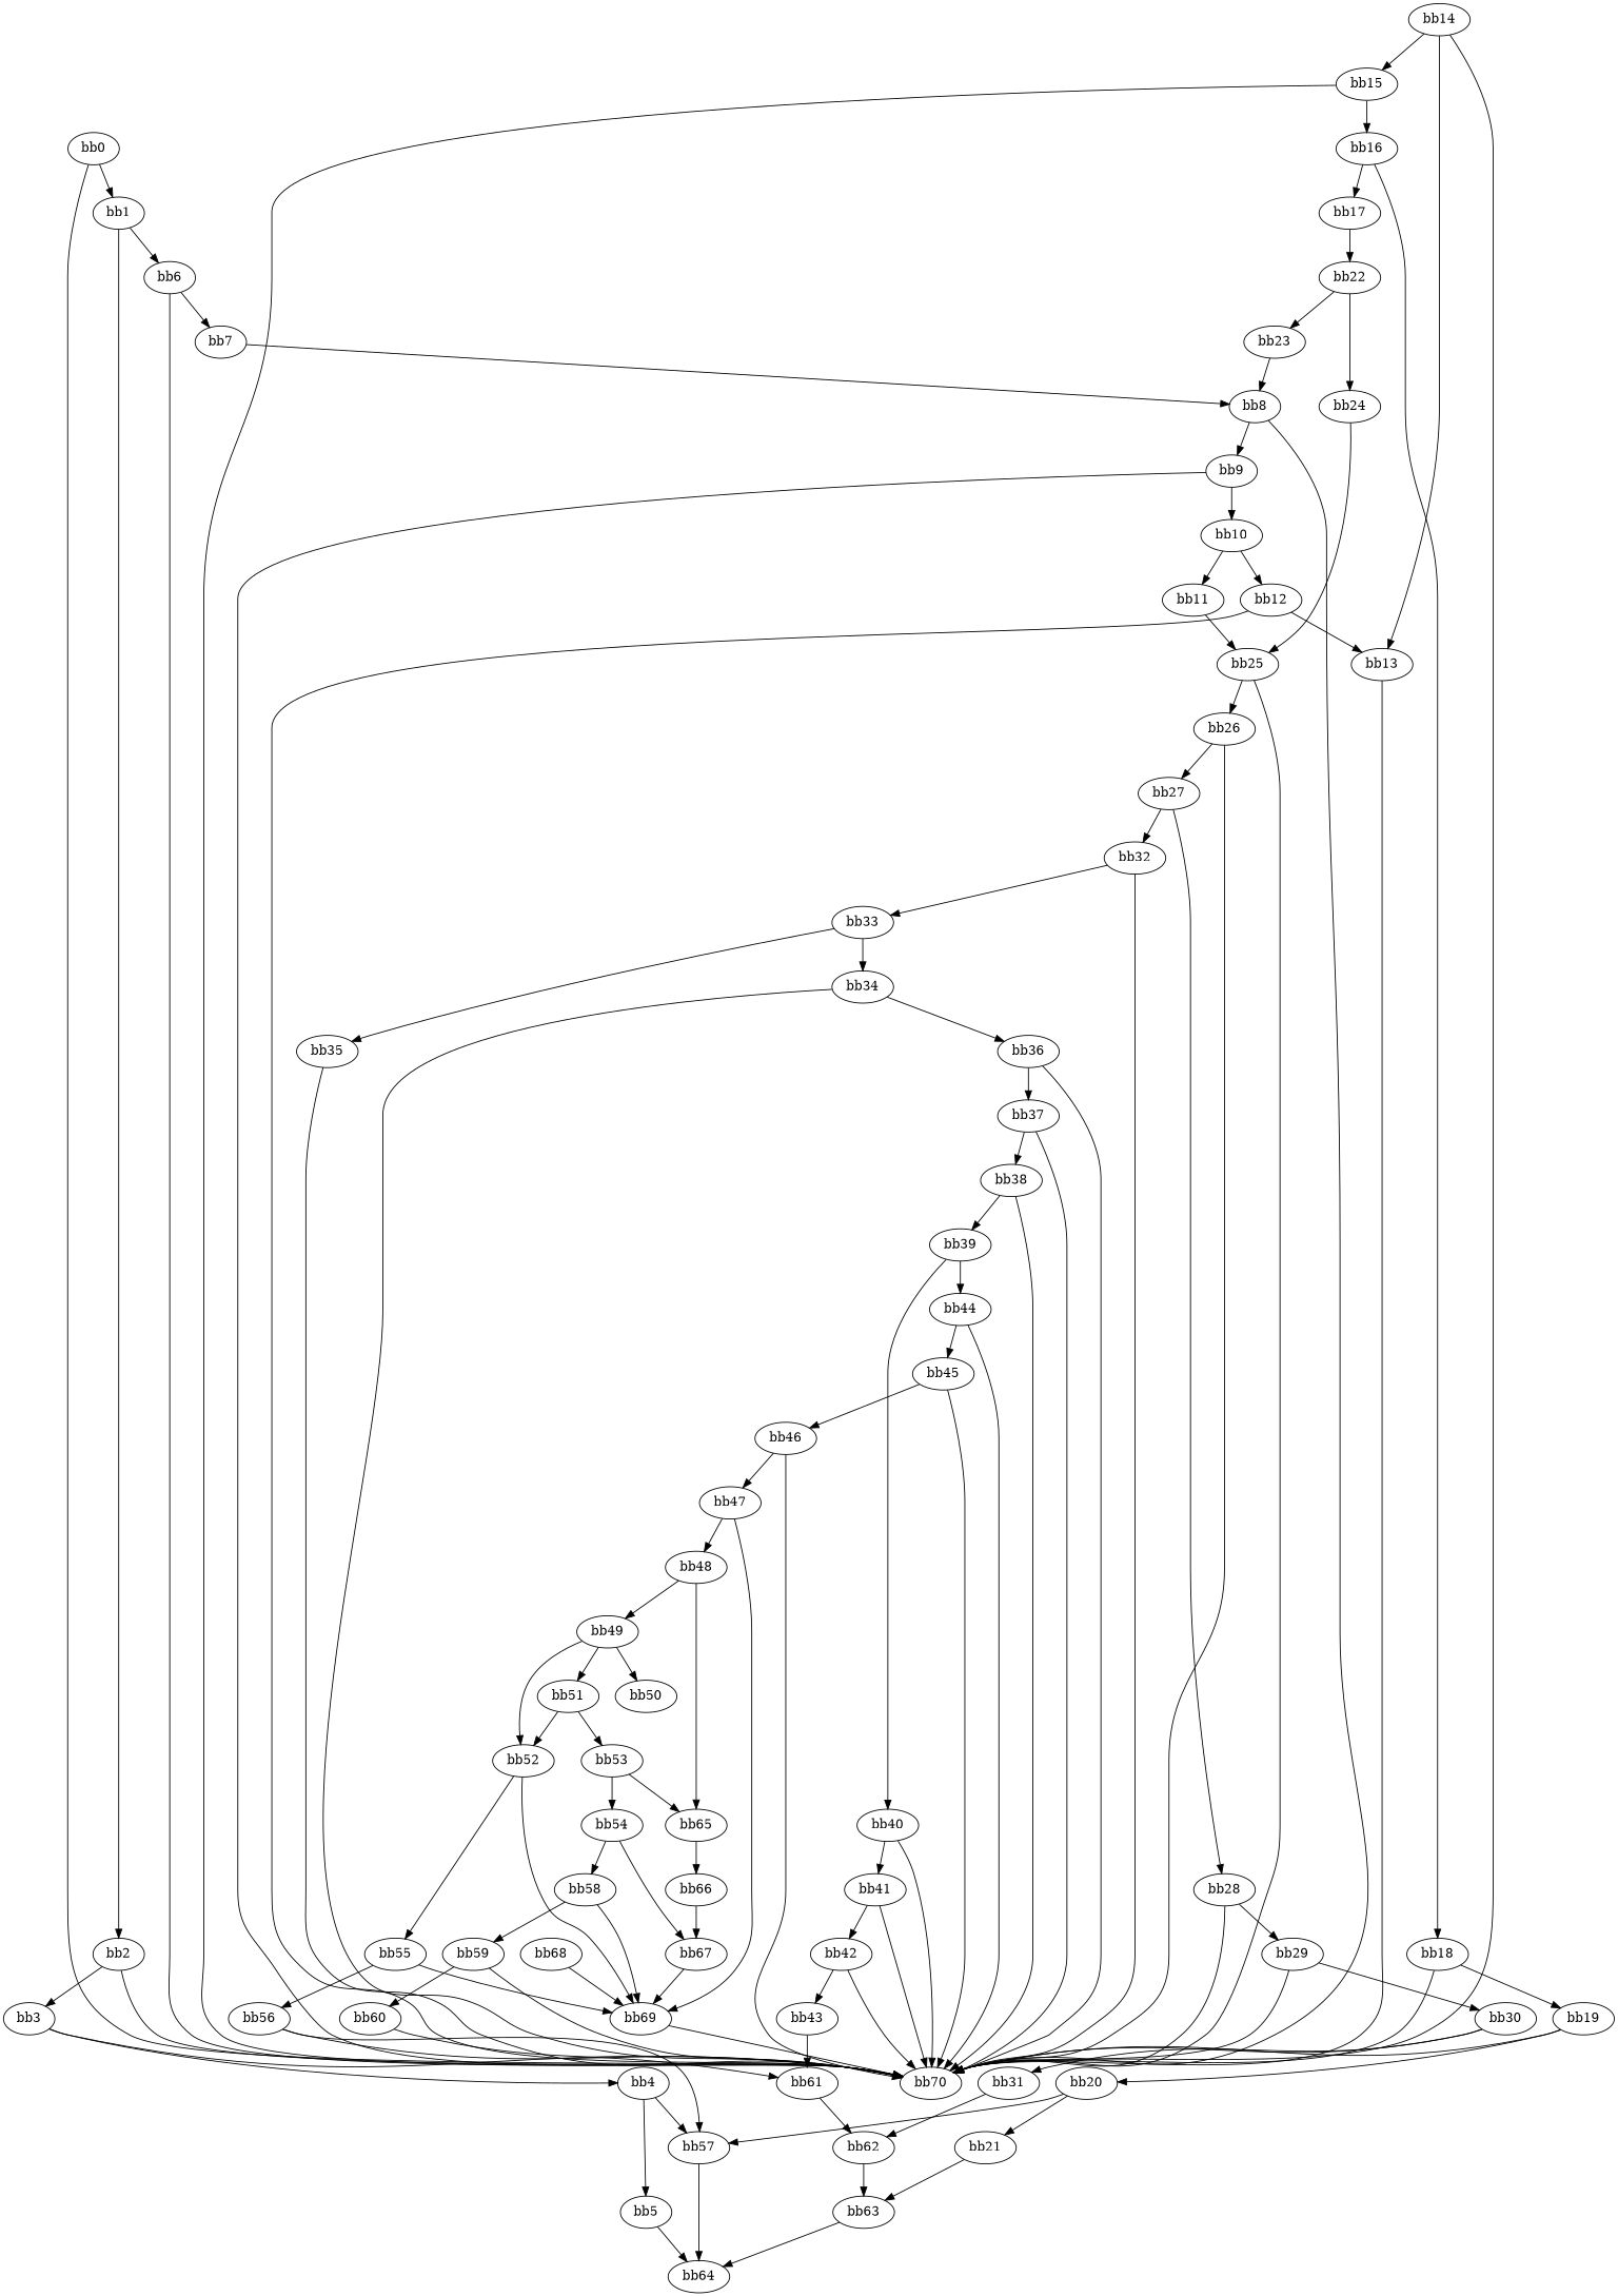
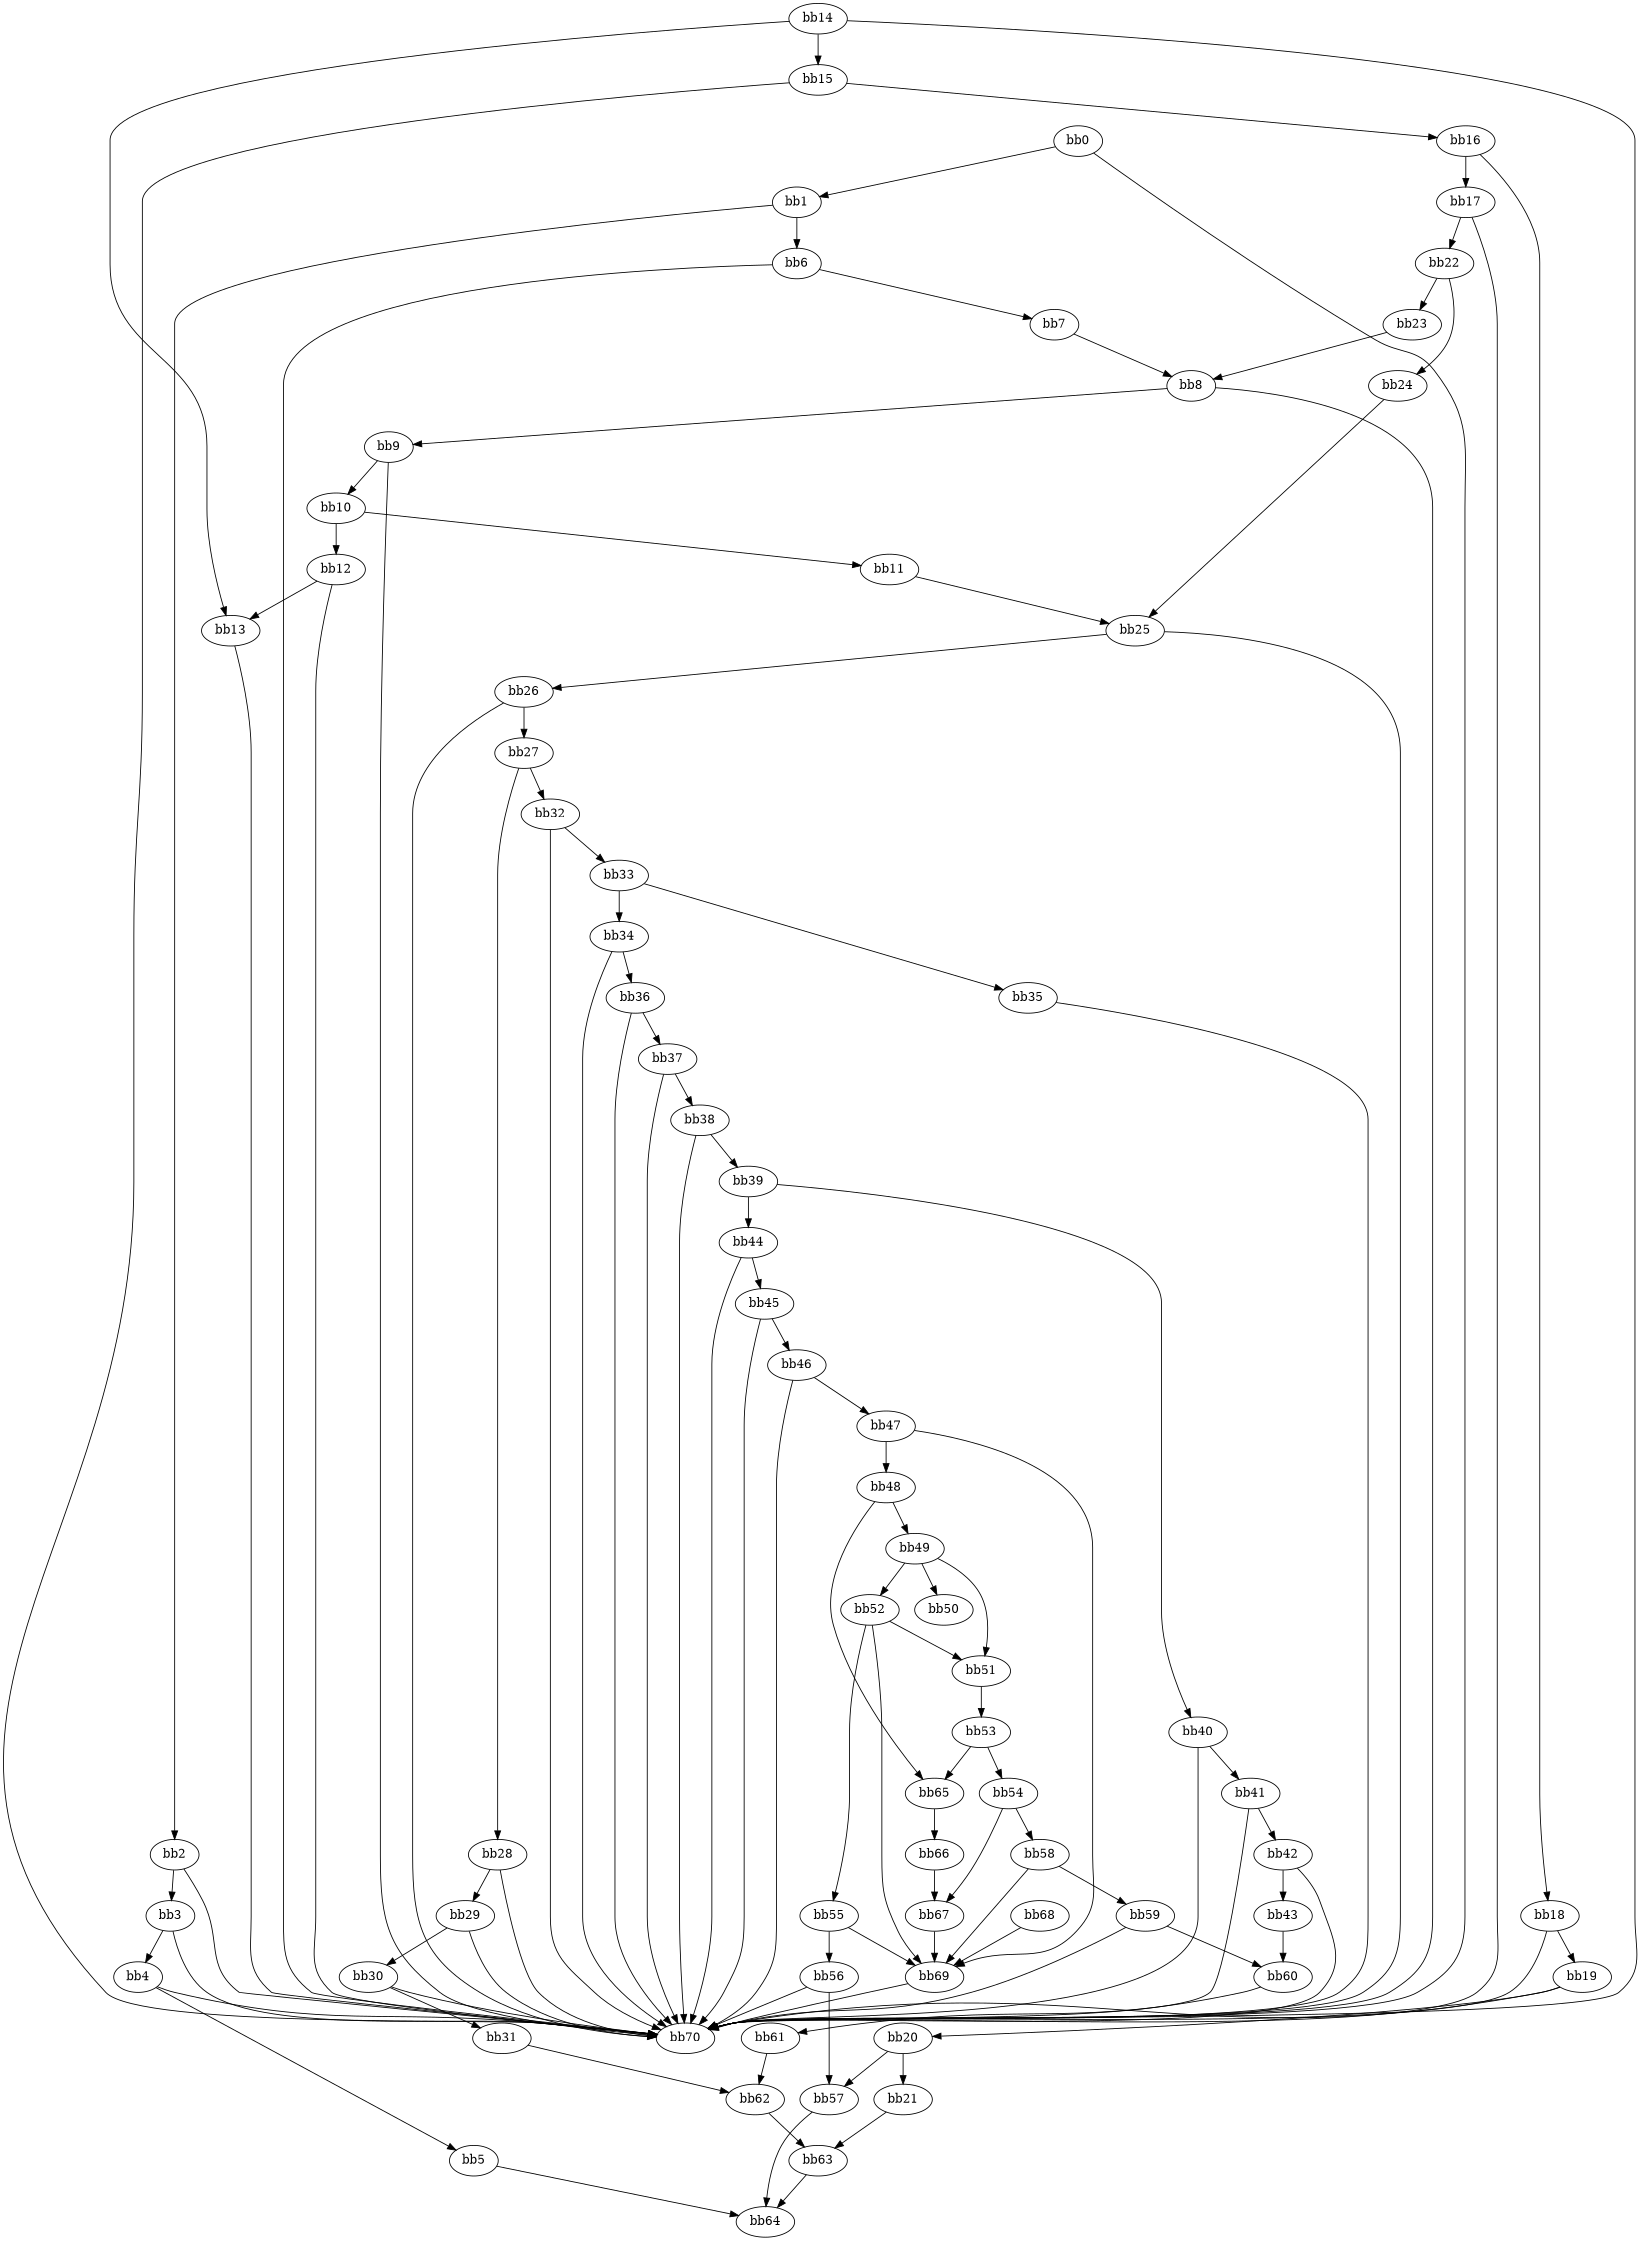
  digraph {
    n1 [label="bb0\l"]
    n2 [label="bb1\l"]
    n3 [label="bb70\l"]
    n4 [label="bb2\l"]
    n5 [label="bb6\l"]
    n6 [label="bb3\l"]
    n7 [label="bb7\l"]
    n8 [label="bb4\l"]
    n9 [label="bb5\l"]
    n10 [label="bb64\l"]
    n11 [label="bb8\l"]
    n12 [label="bb9\l"]
    n13 [label="bb10\l"]
    n14 [label="bb11\l"]
    n15 [label="bb12\l"]
    n16 [label="bb25\l"]
    n17 [label="bb13\l"]
    n18 [label="bb26\l"]
    n19 [label="bb14\l"]
    n20 [label="bb15\l"]
    n21 [label="bb16\l"]
    n22 [label="bb17\l"]
    n23 [label="bb18\l"]
    n24 [label="bb22\l"]
    n25 [label="bb19\l"]
    n26 [label="bb23\l"]
    n27 [label="bb24\l"]
    n28 [label="bb20\l"]
    n29 [label="bb21\l"]
    n30 [label="bb57\l"]
    n31 [label="bb63\l"]
    n32 [label="bb27\l"]
    n33 [label="bb28\l"]
    n34 [label="bb32\l"]
    n35 [label="bb29\l"]
    n36 [label="bb33\l"]
    n37 [label="bb30\l"]
    n38 [label="bb31\l"]
    n39 [label="bb62\l"]
    n40 [label="bb34\l"]
    n41 [label="bb35\l"]
    n42 [label="bb36\l"]
    n43 [label="bb37\l"]
    n44 [label="bb38\l"]
    n45 [label="bb39\l"]
    n46 [label="bb40\l"]
    n47 [label="bb44\l"]
    n48 [label="bb41\l"]
    n49 [label="bb45\l"]
    n50 [label="bb42\l"]
    n51 [label="bb43\l"]
    n52 [label="bb61\l"]
    n53 [label="bb46\l"]
    n54 [label="bb47\l"]
    n55 [label="bb48\l"]
    n56 [label="bb69\l"]
    n57 [label="bb49\l"]
    n58 [label="bb65\l"]
    n59 [label="bb50\l"]
    n60 [label="bb51\l"]
    n61 [label="bb52\l"]
    n62 [label="bb68\l"]
    n63 [label="bb53\l"]
    n64 [label="bb55\l"]
    n65 [label="bb54\l"]
    n66 [label="bb56\l"]
    n67 [label="bb58\l"]
    n68 [label="bb67\l"]
    n69 [label="bb66\l"]
    n70 [label="bb59\l"]
    n71 [label="bb60\l"]
    n1 -> n2
    n1 -> n3
    n2 -> n4
    n2 -> n5
    n4 -> n3
    n4 -> n6
    n5 -> n3
    n5 -> n7
    n6 -> n3
    n6 -> n8
    n7 -> n11
-   n8 -> n30
+   n8 -> n3
    n8 -> n9
    n9 -> n10
    n11 -> n3
    n11 -> n12
    n12 -> n3
    n12 -> n13
    n13 -> n14
    n13 -> n15
    n14 -> n16
    n15 -> n3
    n15 -> n17
    n16 -> n3
    n16 -> n18
    n17 -> n3
    n18 -> n3
    n18 -> n32
    n19 -> n3
    n19 -> n17
    n19 -> n20
    n20 -> n3
    n20 -> n21
    n21 -> n22
    n21 -> n23
+   n22 -> n3
    n22 -> n24
    n23 -> n3
    n23 -> n25
    n24 -> n26
    n24 -> n27
    n25 -> n3
    n25 -> n28
    n26 -> n11
    n27 -> n16
    n28 -> n29
    n28 -> n30
    n29 -> n31
    n30 -> n10
    n31 -> n10
    n32 -> n33
    n32 -> n34
    n33 -> n3
    n33 -> n35
    n34 -> n3
    n34 -> n36
    n35 -> n3
    n35 -> n37
    n36 -> n40
    n36 -> n41
    n37 -> n3
    n37 -> n38
    n38 -> n39
    n39 -> n31
    n40 -> n3
    n40 -> n42
    n41 -> n3
    n42 -> n3
    n42 -> n43
    n43 -> n3
    n43 -> n44
    n44 -> n3
    n44 -> n45
    n45 -> n46
    n45 -> n47
    n46 -> n3
    n46 -> n48
    n47 -> n3
    n47 -> n49
    n48 -> n3
    n48 -> n50
    n49 -> n3
    n49 -> n53
    n50 -> n3
    n50 -> n51
-   n51 -> n52
+   n51 -> n71
    n52 -> n39
    n53 -> n3
    n53 -> n54
    n54 -> n55
    n54 -> n56
    n55 -> n57
    n55 -> n58
    n56 -> n3
    n57 -> n59
    n57 -> n60
    n57 -> n61
    n58 -> n69
-   n60 -> n61
+   n61 -> n60
    n60 -> n63
    n61 -> n56
    n61 -> n64
    n62 -> n56
    n63 -> n58
    n63 -> n65
    n64 -> n56
    n64 -> n66
    n65 -> n67
    n65 -> n68
    n66 -> n3
    n66 -> n30
    n67 -> n56
    n67 -> n70
    n68 -> n56
    n69 -> n68
    n70 -> n3
    n70 -> n71
    n71 -> n52
  }
